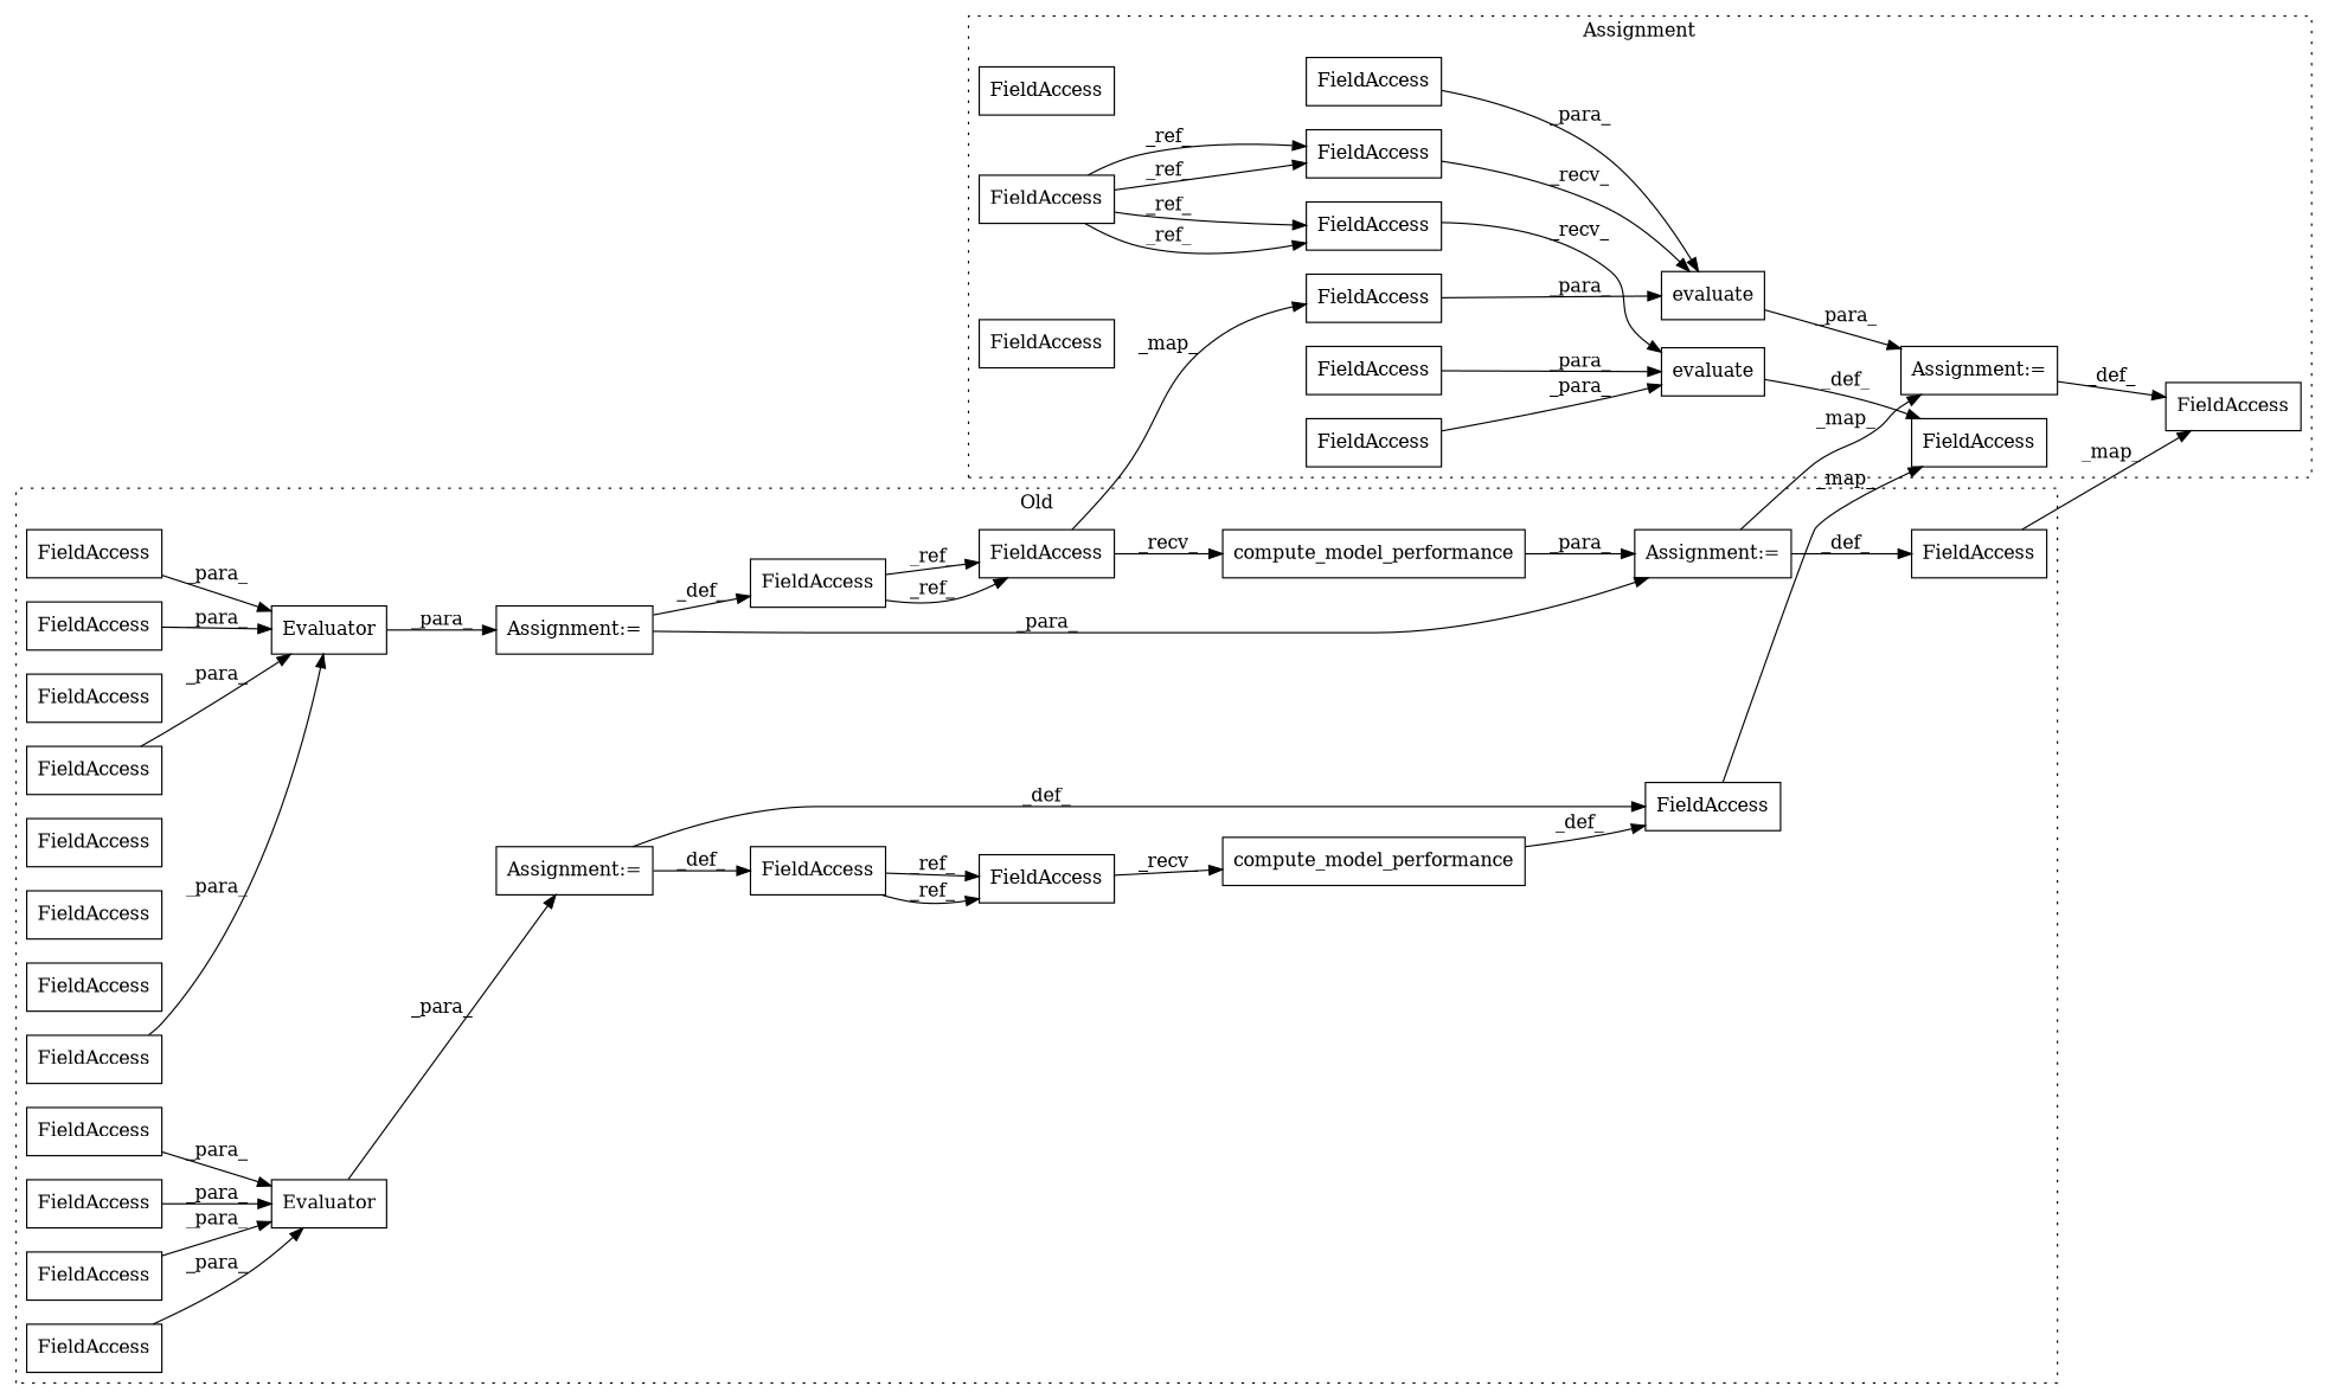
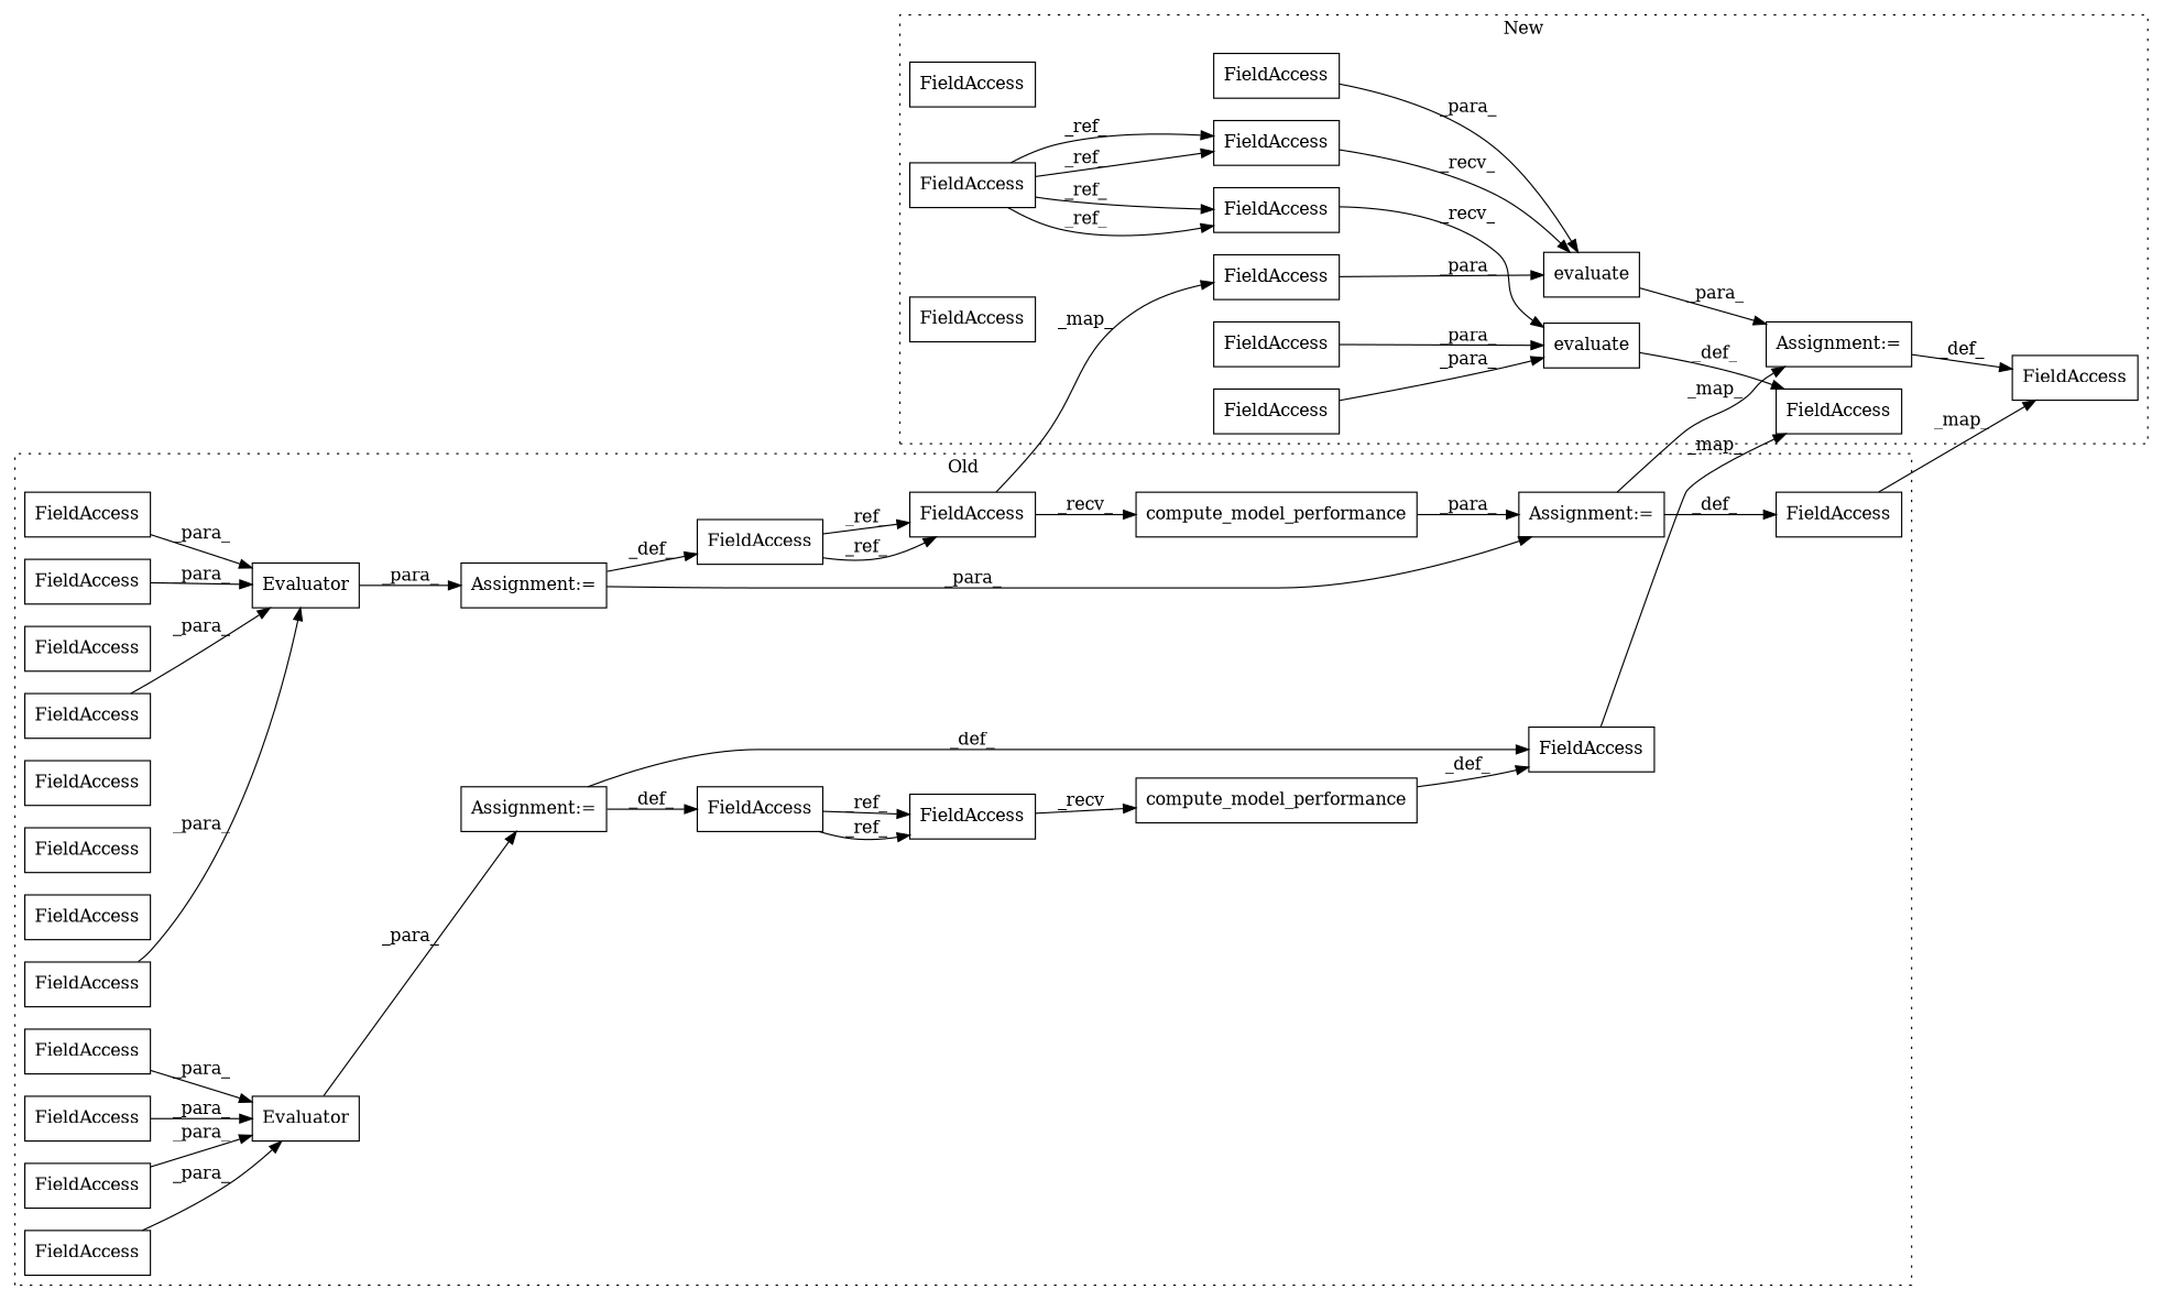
  digraph {
    rankdir=LR
    node [a=22 l=5 s=2759 shape=box]
    n1 [a=32 l="10,1" label=Evaluator s="2749,2801"]
    n2 [a=32 l="26,1" label=compute_model_performance s="2837,2895"]
    n3 [a=7 l=1 label="Assignment:=" s=2748]
    n4 [a=7 l=1 label="Assignment:=" s=2820]
    n5 [l=12 label=FieldAccess s=2779]
    n6 [l=13 label=FieldAccess s=2765]
    n7 [label=FieldAccess]
    n8 [l=15 label=FieldAccess s=2733]
    n9 [l=9 label=FieldAccess s=2792]
    n10 [l=15 label=FieldAccess s=2821]
    n11 [l=12 label=FieldAccess s=2808]
    n12 [label=FieldAccess s=2538]
    n13 [a=32 l="10,1" label=Evaluator s="2528,2580"]
    n14 [a=32 l="26,1" label=compute_model_performance s="2616,2674"]
    n15 [l=15 label=FieldAccess s=2600]
    n16 [l=15 label=FieldAccess s=2512]
    n17 [l=12 label=FieldAccess s=2558]
    n18 [l=13 label=FieldAccess s=2544]
    n19 [l=9 label=FieldAccess s=2571]
    n20 [a=7 l=1 label="Assignment:=" s=2527]
    n21 [l=12 label=FieldAccess s=2587]
    n22 [l=15 label=FieldAccess s=2821]
    n23 [l=15 label=FieldAccess s=2600]
    n24 [label=FieldAccess s=2538]
    n25 [label=FieldAccess]
    n26 [a=32 l="9,1" label=evaluate s="1085,1138"]
    n27 [a=7 l=1 label="Assignment:=" s=1078]
    n28 [l=12 label=FieldAccess s=1126]
    n29 [label=FieldAccess s=1079]
    n30 [l=13 label=FieldAccess s=1094]
    n31 [l=12 label=FieldAccess s=1066]
    n32 [label=FieldAccess s=839]
    n33 [label=FieldAccess s=1000]
    n34 [a=32 l="9,1" label=evaluate s="1006,1059"]
    n35 [l=13 label=FieldAccess s=1015]
    n36 [l=12 label=FieldAccess s=1047]
    n37 [l=12 label=FieldAccess s=987]
    n38 [label=FieldAccess s=1079]
    n39 [label=FieldAccess s=1000]
    subgraph cluster_1 {
      label=Old
      style=dotted
      n1
      n2
      n3
      n4
      n5
      n6
      n7
      n8
      n9
      n10
      n11
      n12
      n13
      n14
      n15
      n16
      n17
      n18
      n19
      n20
      n21
      n22
      n23
      n24
      n25
    }
    subgraph cluster_2 {
-     label=Assignment
+     label=New
      style=dotted
      n26
      n27
      n28
      n29
      n30
      n31
      n32
      n33
      n34
      n35
      n36
      n37
      n38
      n39
    }
    n1 -> n3 [label=_para_]
    n2 -> n4 [label=_para_]
    n3 -> n4 [label=_para_]
    n3 -> n8 [label=_def_]
    n4 -> n11 [label=_def_]
    n4 -> n27 [label=_map_]
    n5 -> n1 [label=_para_]
    n6 -> n1 [label=_para_]
    n8 -> n22 [label=_ref_]
    n8 -> n22 [label=_ref_]
    n9 -> n1 [label=_para_]
    n11 -> n31 [label=_map_]
    n13 -> n20 [label=_para_]
    n14 -> n21 [label=_def_]
    n16 -> n23 [label=_ref_]
    n16 -> n23 [label=_ref_]
    n17 -> n13 [label=_para_]
    n18 -> n13 [label=_para_]
    n19 -> n13 [label=_para_]
    n20 -> n16 [label=_def_]
    n20 -> n21 [label=_def_]
    n21 -> n37 [label=_map_]
    n22 -> n2 [label=_recv_]
    n22 -> n30 [label=_map_]
    n23 -> n14 [label=_recv_]
    n24 -> n13 [label=_para_]
    n25 -> n1 [label=_para_]
    n26 -> n27 [label=_para_]
    n27 -> n31 [label=_def_]
    n28 -> n26 [label=_para_]
    n30 -> n26 [label=_para_]
    n32 -> n38 [label=_ref_]
    n32 -> n38 [label=_ref_]
    n32 -> n39 [label=_ref_]
    n32 -> n39 [label=_ref_]
    n34 -> n37 [label=_def_]
    n35 -> n34 [label=_para_]
    n36 -> n34 [label=_para_]
    n38 -> n26 [label=_recv_]
    n39 -> n34 [label=_recv_]
  }
